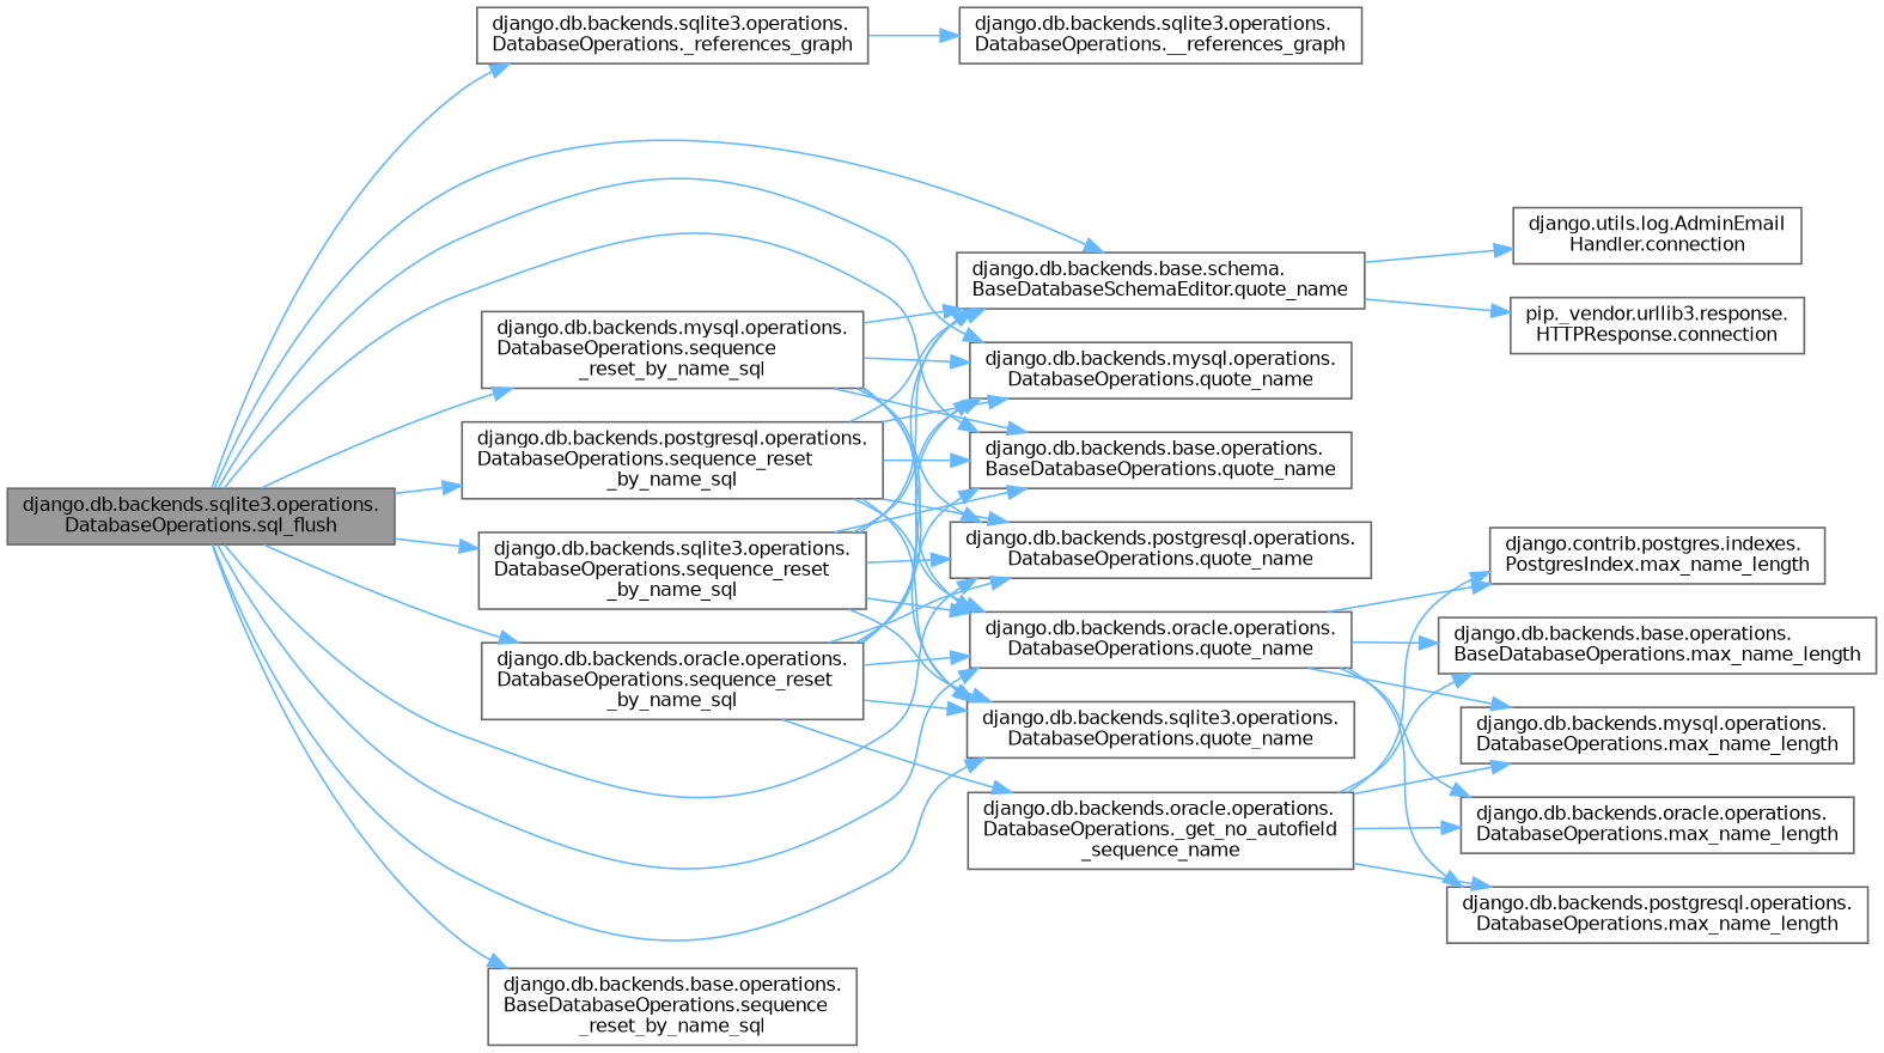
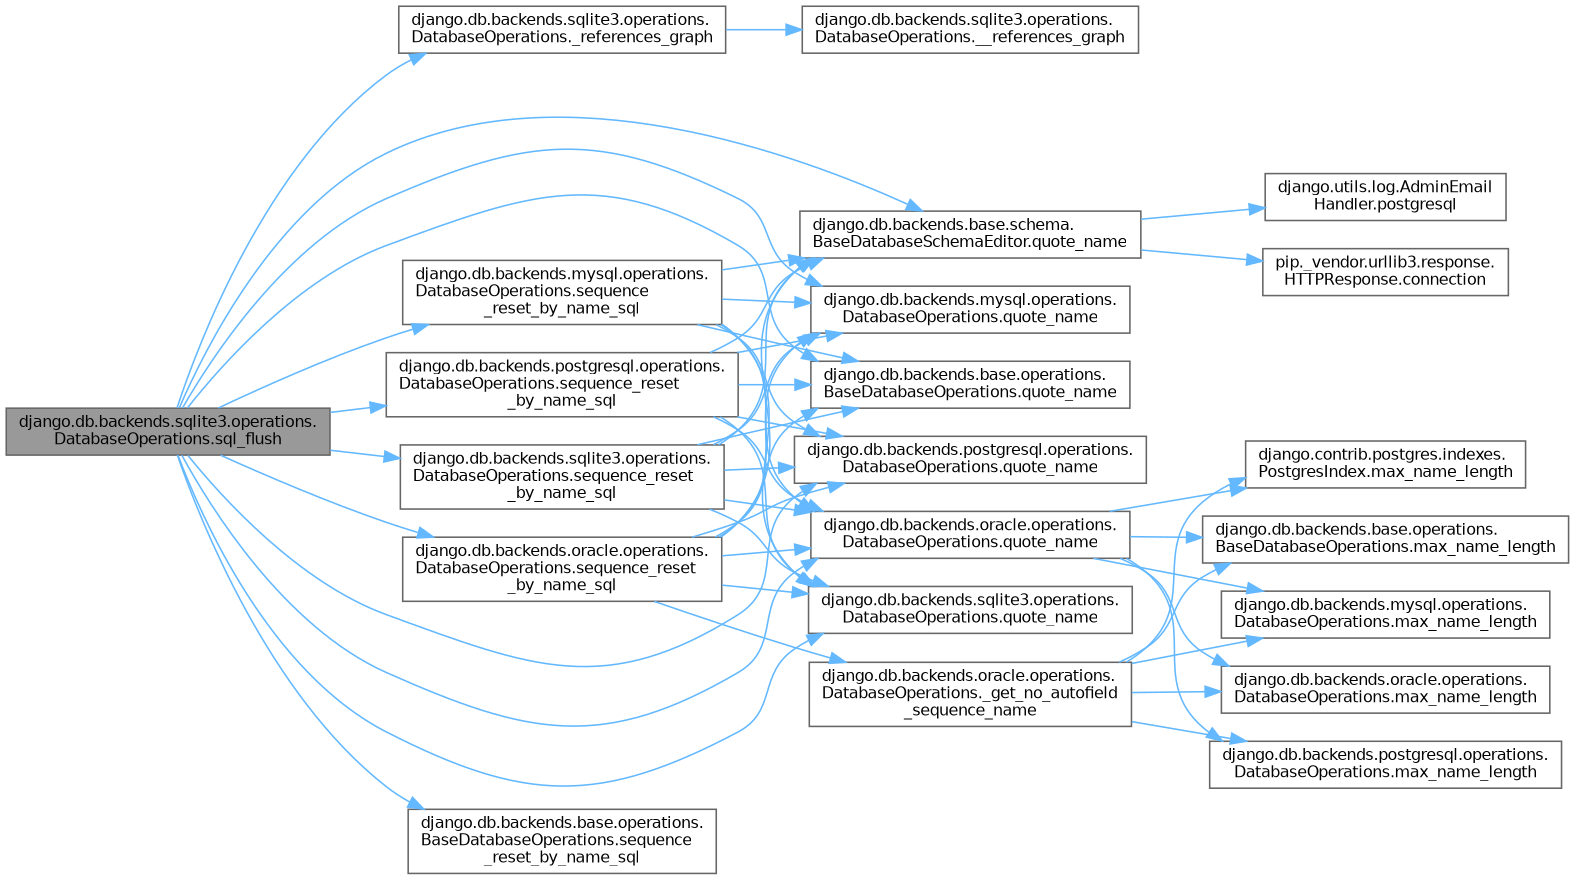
  digraph {
    rankdir=LR
    node [color=grey40 fillcolor=white fontname=Helvetica fontsize=10 shape=box style=filled]
    edge [color=steelblue1 fontname=Helvetica fontsize=10 labelfontname=Helvetica labelfontsize=10 style=solid]
    n1 [color=gray40 fillcolor=grey60 fontcolor=black height=0.2 label="django.db.backends.sqlite3.operations.\lDatabaseOperations.sql_flush" width=0.4]
    n2 [height=0.2 label="django.db.backends.sqlite3.operations.\lDatabaseOperations._references_graph" width=0.4]
    n3 [height=0.2 label="django.db.backends.base.operations.\lBaseDatabaseOperations.quote_name" width=0.4]
    n4 [height=0.2 label="django.db.backends.base.schema.\lBaseDatabaseSchemaEditor.quote_name" width=0.4]
    n5 [height=0.2 label="django.db.backends.mysql.operations.\lDatabaseOperations.quote_name" width=0.4]
    n6 [height=0.2 label="django.db.backends.oracle.operations.\lDatabaseOperations.quote_name" width=0.4]
    n7 [height=0.2 label="django.db.backends.postgresql.operations.\lDatabaseOperations.quote_name" width=0.4]
    n8 [height=0.2 label="django.db.backends.sqlite3.operations.\lDatabaseOperations.quote_name" width=0.4]
    n9 [height=0.2 label="django.db.backends.base.operations.\lBaseDatabaseOperations.sequence\l_reset_by_name_sql" width=0.4]
    n10 [height=0.2 label="django.db.backends.mysql.operations.\lDatabaseOperations.sequence\l_reset_by_name_sql" width=0.4]
    n11 [height=0.2 label="django.db.backends.oracle.operations.\lDatabaseOperations.sequence_reset\l_by_name_sql" width=0.4]
    n12 [height=0.2 label="django.db.backends.postgresql.operations.\lDatabaseOperations.sequence_reset\l_by_name_sql" width=0.4]
    n13 [height=0.2 label="django.db.backends.sqlite3.operations.\lDatabaseOperations.sequence_reset\l_by_name_sql" width=0.4]
    n14 [height=0.2 label="django.db.backends.sqlite3.operations.\lDatabaseOperations.__references_graph" width=0.4]
-   n15 [height=0.2 label="django.utils.log.AdminEmail\lHandler.connection" width=0.4]
+   n15 [height=0.2 label="django.utils.log.AdminEmail\lHandler.postgresql" width=0.4]
    n16 [height=0.2 label="pip._vendor.urllib3.response.\lHTTPResponse.connection" width=0.4]
    n17 [height=0.2 label="django.contrib.postgres.indexes.\lPostgresIndex.max_name_length" width=0.4]
    n18 [height=0.2 label="django.db.backends.base.operations.\lBaseDatabaseOperations.max_name_length" width=0.4]
    n19 [height=0.2 label="django.db.backends.mysql.operations.\lDatabaseOperations.max_name_length" width=0.4]
    n20 [height=0.2 label="django.db.backends.oracle.operations.\lDatabaseOperations.max_name_length" width=0.4]
    n21 [height=0.2 label="django.db.backends.postgresql.operations.\lDatabaseOperations.max_name_length" width=0.4]
    n22 [height=0.2 label="django.db.backends.oracle.operations.\lDatabaseOperations._get_no_autofield\l_sequence_name" width=0.4]
    n1 -> n2
    n1 -> n3
    n1 -> n4
    n1 -> n5
    n1 -> n6
    n1 -> n7
    n1 -> n8
    n1 -> n9
    n1 -> n10
    n1 -> n11
    n1 -> n12
    n1 -> n13
    n2 -> n14
    n4 -> n15
    n4 -> n16
    n6 -> n17
    n6 -> n18
    n6 -> n19
    n6 -> n20
    n6 -> n21
    n10 -> n3
    n10 -> n4
    n10 -> n5
    n10 -> n6
    n10 -> n7
    n10 -> n8
    n11 -> n3
    n11 -> n4
    n11 -> n5
    n11 -> n6
    n11 -> n7
    n11 -> n8
    n11 -> n22
    n12 -> n3
    n12 -> n4
    n12 -> n5
    n12 -> n6
    n12 -> n7
    n12 -> n8
    n13 -> n3
    n13 -> n4
    n13 -> n5
    n13 -> n6
    n13 -> n7
    n13 -> n8
    n22 -> n17
    n22 -> n18
    n22 -> n19
    n22 -> n20
    n22 -> n21
  }
